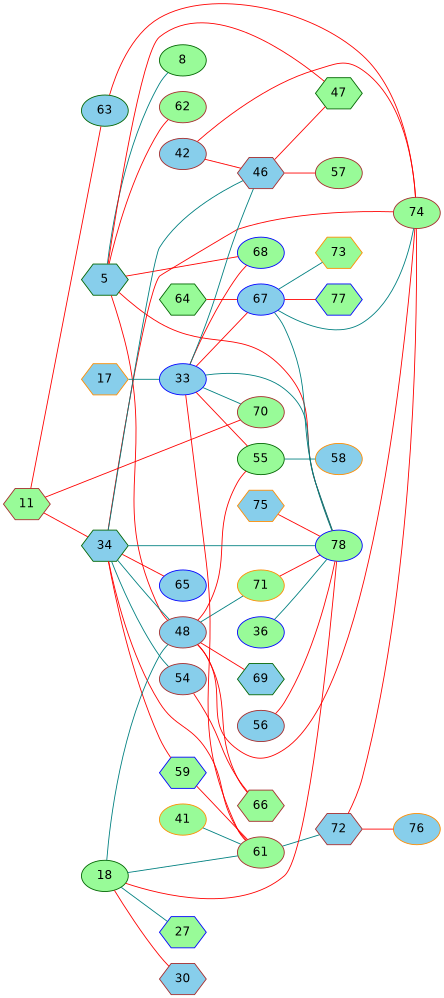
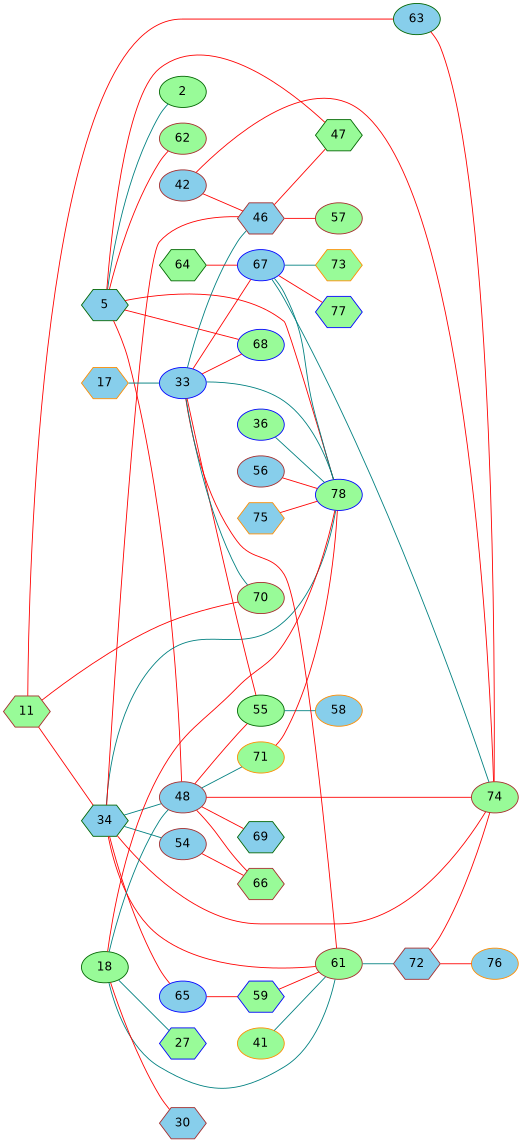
  graph {
    fontname="DejaVu Sans"
    rankdir=LR
    node [color=brown fillcolor=palegreen fontname="DejaVu Sans" shape=ellipse style=filled]
    edge [color=red fontname="DejaVu Sans"]
    n1 [color=darkgreen fillcolor=skyblue label=5 shape=hexagon]
-   8 [color=darkgreen]
+   8 [color=darkgreen label=2]
    47 [color=darkgreen shape=hexagon]
    48 [fillcolor=skyblue super="+31+4"]
    62
    68 [color=blue]
    78 [color=blue super="+38+35+44+53"]
    55 [color=darkgreen super="+52"]
    74 [super="+32"]
    69 [color=darkgreen fillcolor=skyblue shape=hexagon]
    71 [color=darkorange]
    66 [shape=hexagon]
    34 [color=darkgreen fillcolor=skyblue shape=hexagon super="+3+21"]
    61 [super="+29"]
    46 [fillcolor=skyblue shape=hexagon super="+9+10"]
    54 [fillcolor=skyblue]
    59 [color=blue shape=hexagon super="+51"]
    65 [color=blue fillcolor=skyblue super="+37"]
    11 [shape=hexagon]
    63 [color=darkgreen fillcolor=skyblue]
    70 [super="+50"]
    33 [color=blue fillcolor=skyblue super="+14+24"]
    67 [color=blue fillcolor=skyblue super="+49+39+60"]
    17 [color=darkorange fillcolor=skyblue shape=hexagon]
    18 [color=darkgreen super="+5"]
    27 [color=blue shape=hexagon]
    30 [fillcolor=skyblue shape=hexagon]
    72 [fillcolor=skyblue shape=hexagon]
    57
    58 [color=darkorange fillcolor=skyblue]
    73 [color=darkorange shape=hexagon]
    77 [color=blue shape=hexagon]
    36 [color=blue]
    41 [color=darkorange]
    42 [fillcolor=skyblue]
    56 [fillcolor=skyblue]
    76 [color=darkorange fillcolor=skyblue]
    64 [color=darkgreen shape=hexagon]
    75 [color=darkorange fillcolor=skyblue shape=hexagon]
    n1 -- 8 [color=teal]
    n1 -- 47
    n1 -- 48 [weight=2]
    n1 -- 62
    n1 -- 68
    n1 -- 78 [weight=2]
    48 -- 55
    48 -- 74
    48 -- 69
    48 -- 71 [color=teal]
    48 -- 66
    55 -- 58 [color=teal]
    71 -- 78
    34 -- 48 [color=teal]
    34 -- 78 [color=teal weight=4]
    34 -- 74 [weight=2]
    34 -- 61 [weight=3]
-   34 -- 46 [color=teal]
+   34 -- 46
    34 -- 54 [color=teal weight=2]
-   34 -- 59
+   65 -- 59
    34 -- 65
    61 -- 72 [color=teal]
    46 -- 47
    46 -- 57
    54 -- 66
    59 -- 61 [weight=2]
    11 -- 34 [weight=2]
    11 -- 63
    11 -- 70
    63 -- 74
    33 -- 68
    33 -- 78 [color=teal weight=2]
    33 -- 55
    33 -- 61
    33 -- 46 [color=teal weight=3]
    33 -- 70 [color=teal]
    33 -- 67
    67 -- 78 [color=teal]
    67 -- 74 [color=teal]
    67 -- 73 [color=teal]
    67 -- 77
    17 -- 33 [color=teal]
    18 -- 48 [color=teal weight=2]
    18 -- 78
    18 -- 61 [color=teal]
    18 -- 27 [color=teal]
    18 -- 30
    72 -- 74
    72 -- 76
    36 -- 78 [color=teal]
    41 -- 61 [color=teal]
    42 -- 74
    42 -- 46
    56 -- 78
    64 -- 67
    75 -- 78
  }
